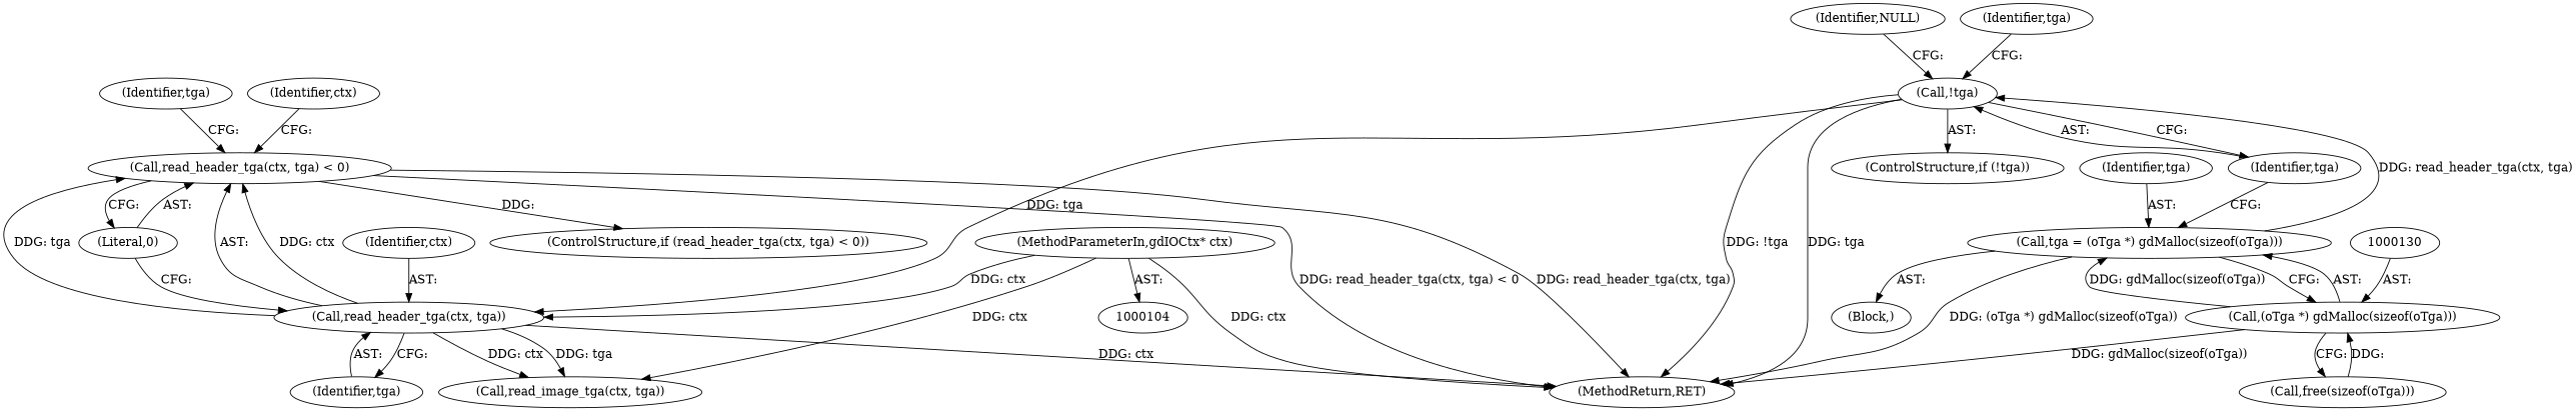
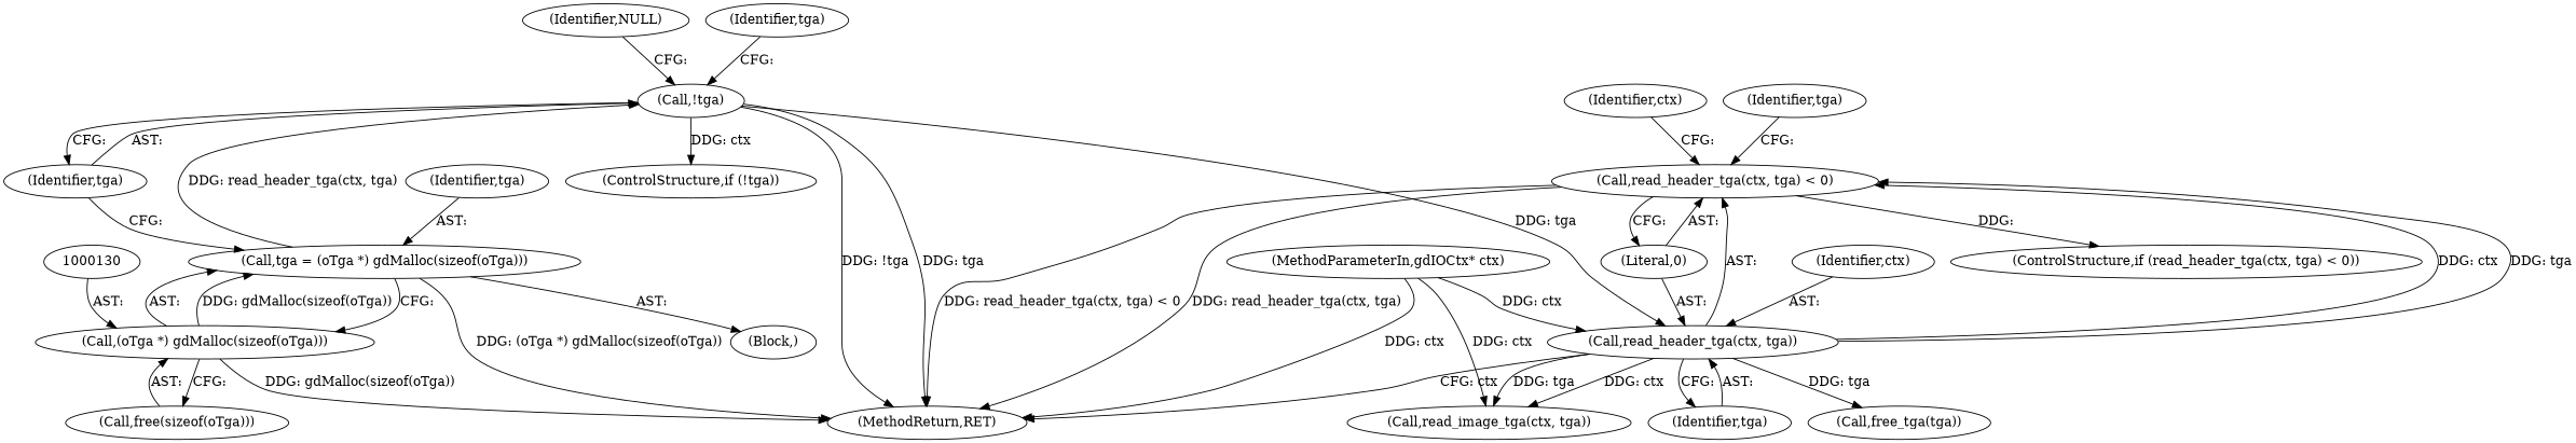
  digraph {
    n1 [label="(Call,read_header_tga(ctx, tga) < 0)"]
    n2 [label="(MethodReturn,RET)"]
    n3 [label="(ControlStructure,if (read_header_tga(ctx, tga) < 0))"]
    n4 [label="(Literal,0)"]
    n5 [label="(Call,read_header_tga(ctx, tga))"]
    n6 [label="(Identifier,tga)"]
+   n7 [label="(Call,free_tga(tga))"]
    n8 [label="(Call,read_image_tga(ctx, tga))"]
    n9 [label="(MethodParameterIn,gdIOCtx* ctx)"]
-   1000104
    n11 [label="(Call,!tga)"]
    n12 [label="(Identifier,tga)"]
    n13 [label="(ControlStructure,if (!tga))"]
    n14 [label="(Call,tga = (oTga *) gdMalloc(sizeof(oTga)))"]
    n15 [label="(Call,(oTga *) gdMalloc(sizeof(oTga)))"]
    n16 [label="(Block,)"]
    n17 [label="(Call,free(sizeof(oTga)))"]
    n18 [label="(Identifier,ctx)"]
    n19 [label="(Identifier,NULL)"]
    n20 [label="(Identifier,tga)"]
    n21 [label="(Identifier,tga)"]
    n22 [label="(Identifier,ctx)"]
    n23 [label="(Identifier,tga)"]
    1000130
    n1 -> n2 [label="DDG: read_header_tga(ctx, tga) < 0"]
    n1 -> n2 [label="DDG: read_header_tga(ctx, tga)"]
    n1 -> n3 [label="DDG: "]
    n1 -> n4 [label="CFG: "]
    n4 -> n1 [label="AST: "]
-   n4 -> n5 [label="CFG: "]
+   n4 -> n5 [label="AST: "]
    n5 -> n1 [label="AST: "]
    n5 -> n1 [label="DDG: ctx"]
    n5 -> n1 [label="DDG: tga"]
-   n5 -> n2 [label="DDG: ctx"]
+   n5 -> n2 [label="CFG: ctx"]
    n5 -> n6 [label="CFG: "]
+   n5 -> n7 [label="DDG: tga"]
    n5 -> n8 [label="DDG: ctx"]
    n5 -> n8 [label="DDG: tga"]
    n6 -> n5 [label="AST: "]
    n9 -> n2 [label="DDG: ctx"]
    n9 -> n5 [label="DDG: ctx"]
    n9 -> n8 [label="DDG: ctx"]
-   n9 -> 1000104 [label="AST: "]
    n11 -> n2 [label="DDG: !tga"]
    n11 -> n2 [label="DDG: tga"]
    n11 -> n5 [label="DDG: tga"]
    n11 -> n12 [label="CFG: "]
-   n11 -> n13 [label="AST: "]
+   n11 -> n13 [label="DDG: ctx"]
    n12 -> n11 [label="AST: "]
    n12 -> n14 [label="CFG: "]
    n14 -> n2 [label="DDG: (oTga *) gdMalloc(sizeof(oTga))"]
    n14 -> n11 [label="DDG: read_header_tga(ctx, tga)"]
    n14 -> n15 [label="CFG: "]
    n14 -> n16 [label="AST: "]
    n15 -> n2 [label="DDG: gdMalloc(sizeof(oTga))"]
    n15 -> n14 [label="AST: "]
    n15 -> n14 [label="DDG: gdMalloc(sizeof(oTga))"]
    n15 -> n17 [label="CFG: "]
-   n17 -> n15 [label="DDG: "]
+   n17 -> n15 [label="AST: "]
    n18 -> n1 [label="CFG: "]
    n19 -> n11 [label="CFG: "]
    n20 -> n14 [label="AST: "]
    n21 -> n1 [label="CFG: "]
    n22 -> n5 [label="AST: "]
    n23 -> n11 [label="CFG: "]
    1000130 -> n15 [label="AST: "]
  }
